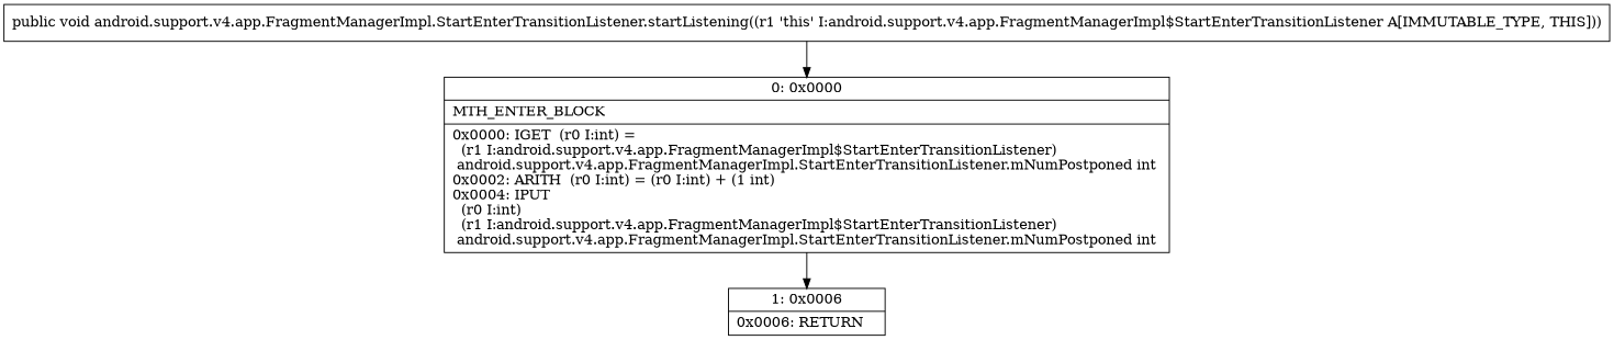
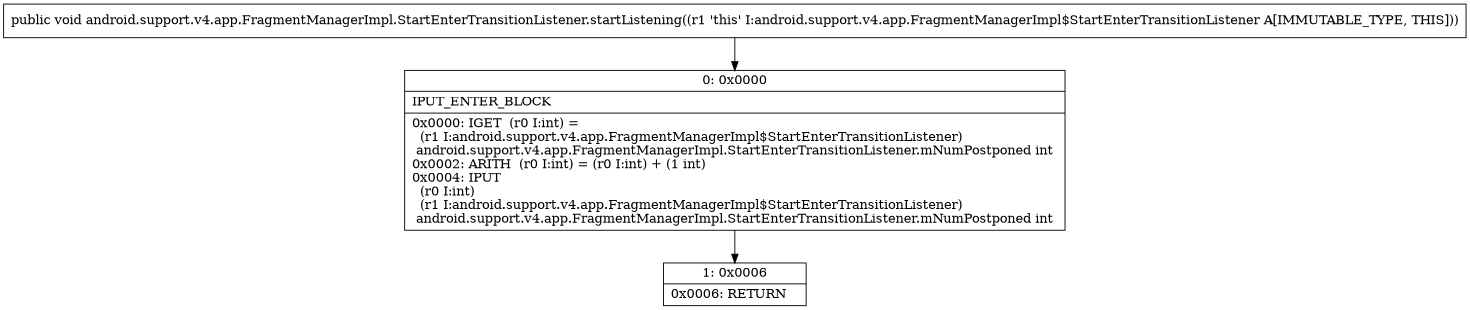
  digraph {
    node [shape=record]
-   n1 [label="{0\:\ 0x0000|MTH_ENTER_BLOCK\l|0x0000: IGET  (r0 I:int) = \l  (r1 I:android.support.v4.app.FragmentManagerImpl$StartEnterTransitionListener)\l android.support.v4.app.FragmentManagerImpl.StartEnterTransitionListener.mNumPostponed int \l0x0002: ARITH  (r0 I:int) = (r0 I:int) + (1 int) \l0x0004: IPUT  \l  (r0 I:int)\l  (r1 I:android.support.v4.app.FragmentManagerImpl$StartEnterTransitionListener)\l android.support.v4.app.FragmentManagerImpl.StartEnterTransitionListener.mNumPostponed int \l}"]
+   n1 [label="{0\:\ 0x0000|IPUT_ENTER_BLOCK\l|0x0000: IGET  (r0 I:int) = \l  (r1 I:android.support.v4.app.FragmentManagerImpl$StartEnterTransitionListener)\l android.support.v4.app.FragmentManagerImpl.StartEnterTransitionListener.mNumPostponed int \l0x0002: ARITH  (r0 I:int) = (r0 I:int) + (1 int) \l0x0004: IPUT  \l  (r0 I:int)\l  (r1 I:android.support.v4.app.FragmentManagerImpl$StartEnterTransitionListener)\l android.support.v4.app.FragmentManagerImpl.StartEnterTransitionListener.mNumPostponed int \l}"]
    n2 [label="{1\:\ 0x0006|0x0006: RETURN   \l}"]
    n3 [label="{public void android.support.v4.app.FragmentManagerImpl.StartEnterTransitionListener.startListening((r1 'this' I:android.support.v4.app.FragmentManagerImpl$StartEnterTransitionListener A[IMMUTABLE_TYPE, THIS])) }"]
    n1 -> n2
    n3 -> n1
  }
